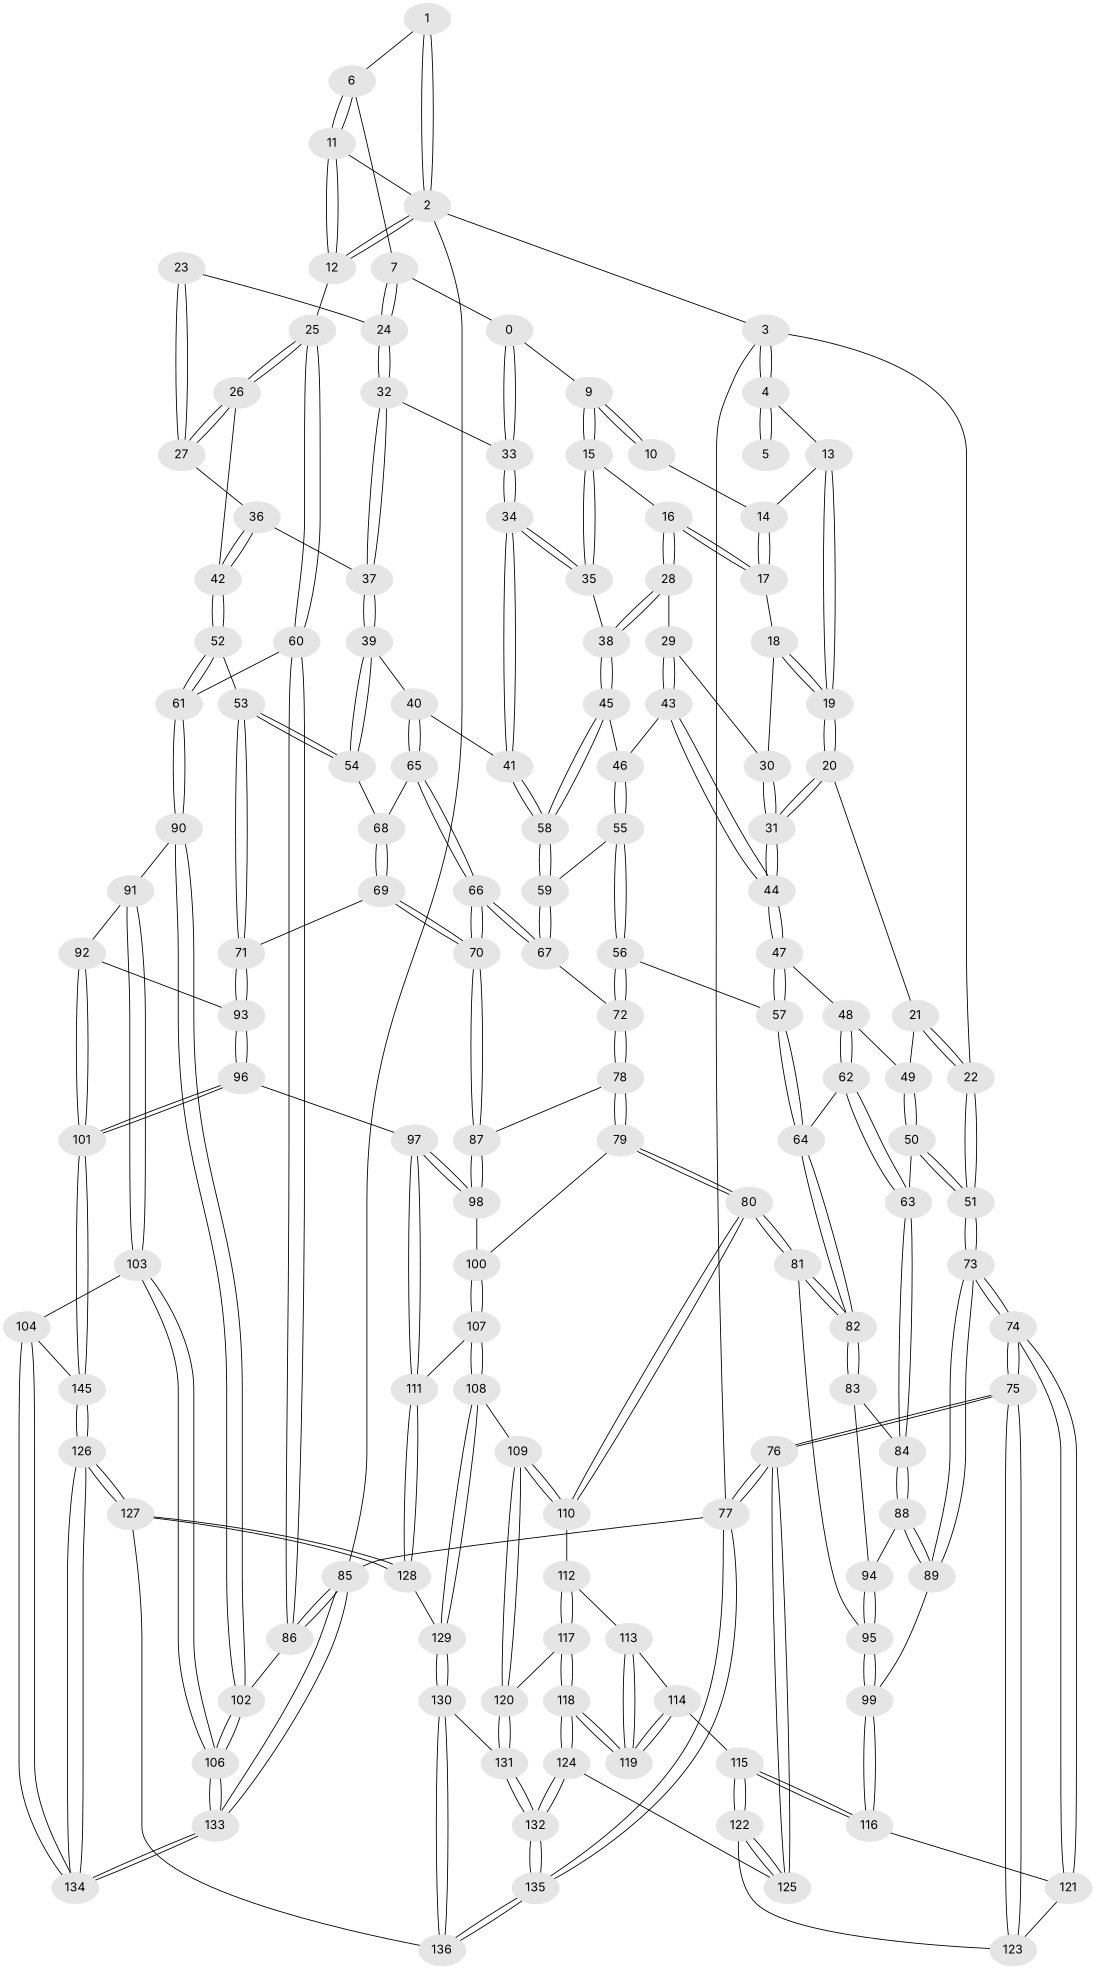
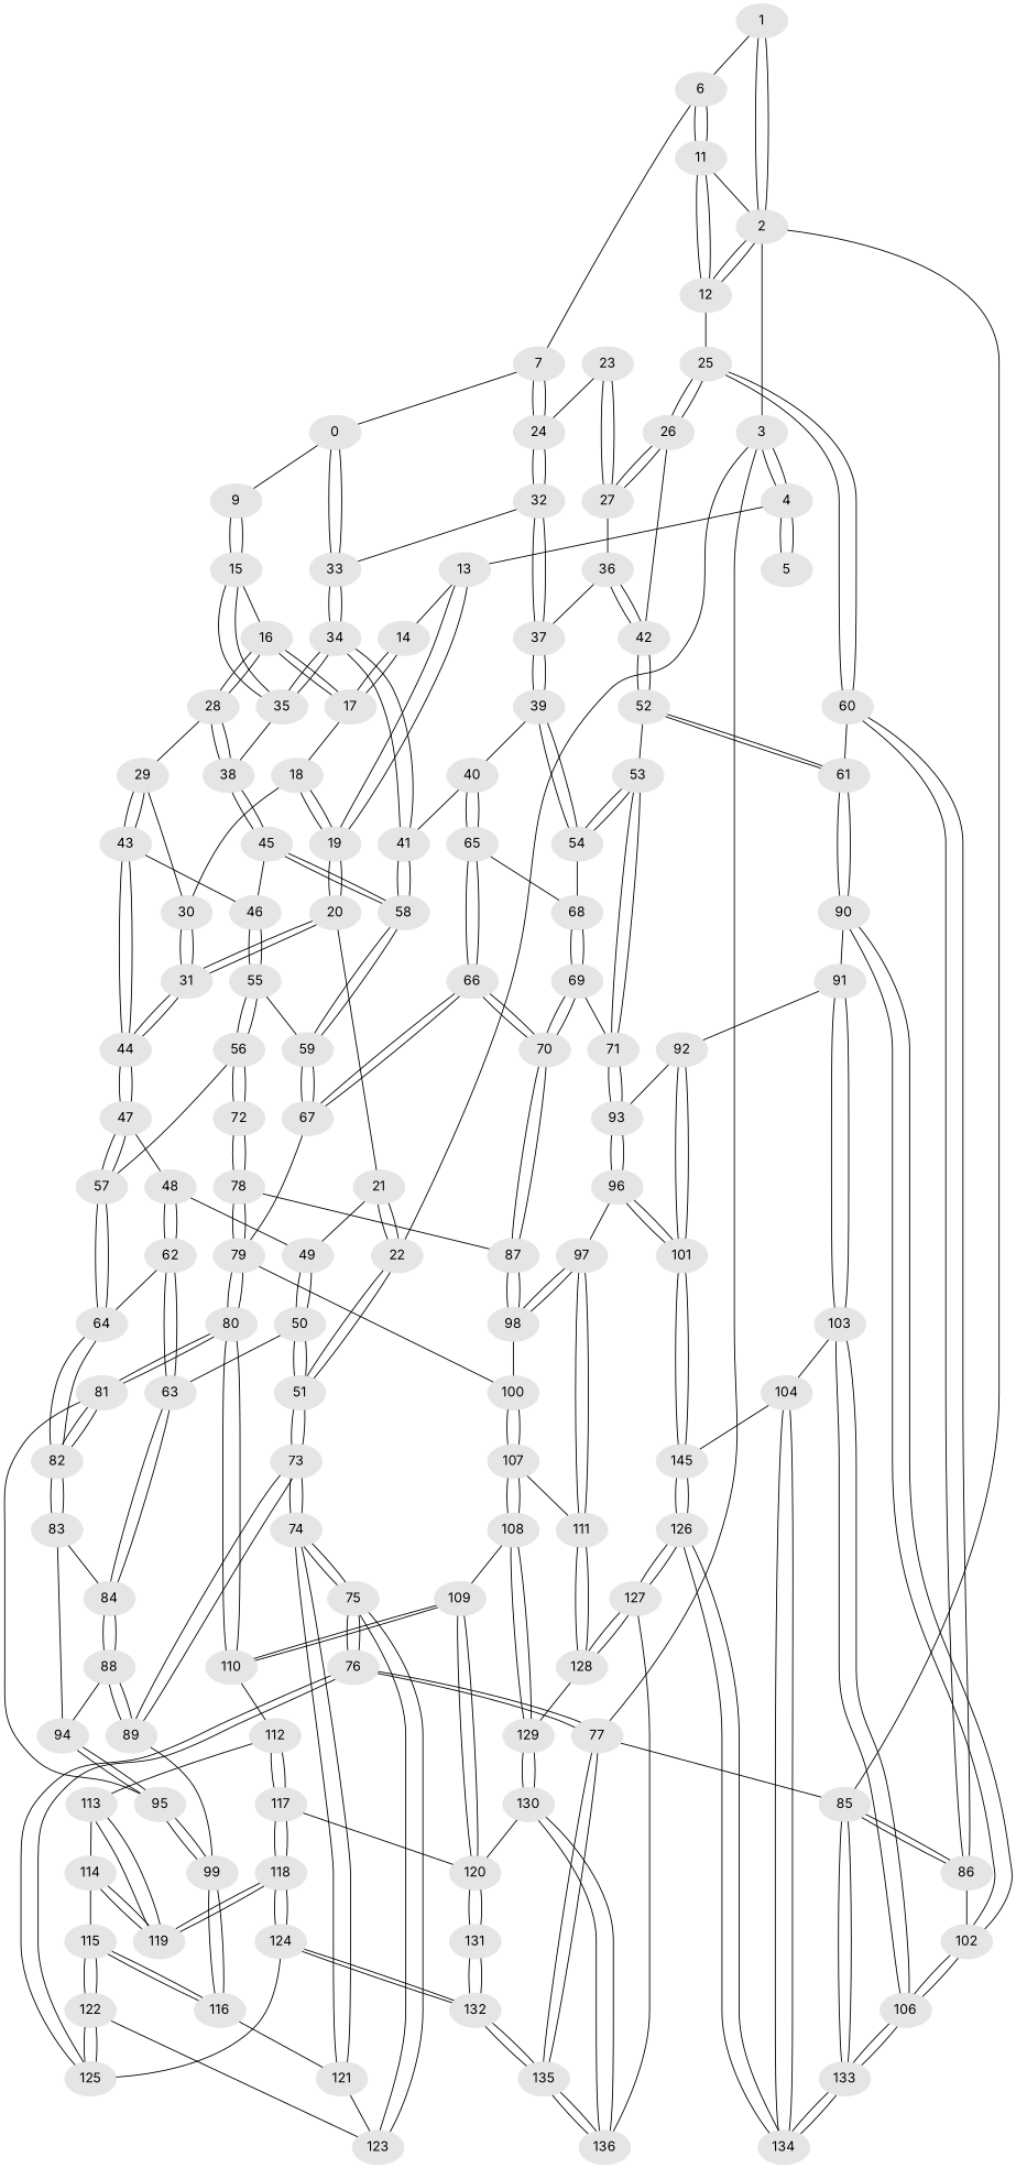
  graph {
    fontname=Inter
    node [color=gray90 fontname=Inter style=filled]
    edge [fontname=Inter]
    1
    2
    6
    3
    12
    85
    7
    11
    4
    22
    77
    25
    86
    133
    5
    13
    51
    135
    14
    19
-   10
    n22 [label=0]
    24
    9
    33
    32
    15
    34
    16
    35
    17
    23
    27
    26
    60
    20
    18
    28
    38
    29
    30
    31
    21
    49
    44
    50
    73
    36
    37
    42
    61
    52
    43
    45
    46
    47
    39
    41
    58
    40
    54
    65
    68
    66
    59
    53
    55
    48
    57
    56
    62
    64
    63
    84
    74
    89
    71
    90
    93
    69
    72
    67
    78
    82
    102
    91
    88
    83
    70
    87
    98
    96
    79
    75
    121
    99
    76
    123
    125
    136
    80
    100
    81
    110
    107
    95
    112
    94
    134
    106
    116
    92
    103
    101
    104
    n116 [label=145]
    97
    111
    128
    108
    126
    127
    109
    129
    120
    130
    131
    113
    117
    114
    119
    118
    115
    122
    124
    132
    1 -- 2
    1 -- 2
    1 -- 6
    2 -- 3
    2 -- 12
    2 -- 12
    2 -- 85
    6 -- 7
    6 -- 11
    6 -- 11
    3 -- 4
    3 -- 4
    3 -- 22
    3 -- 77
    12 -- 25
    85 -- 86
    85 -- 86
    85 -- 133
    85 -- 133
    7 -- n22
    7 -- 24
    7 -- 24
    11 -- 2
    11 -- 12
    11 -- 12
    4 -- 5
    4 -- 5
    4 -- 13
    22 -- 51
    22 -- 51
    77 -- 85
    77 -- 135
    77 -- 135
    25 -- 26
    25 -- 26
    25 -- 60
    25 -- 60
    86 -- 102
    133 -- 134
    133 -- 134
    13 -- 14
    13 -- 19
    13 -- 19
    51 -- 73
    51 -- 73
    135 -- 136
    135 -- 136
    14 -- 17
    14 -- 17
    19 -- 20
    19 -- 20
-   10 -- 14
    n22 -- 9
    n22 -- 33
    n22 -- 33
    24 -- 32
    24 -- 32
-   9 -- 10
-   9 -- 10
    9 -- 15
    9 -- 15
    33 -- 34
    33 -- 34
    32 -- 33
    32 -- 37
    32 -- 37
    15 -- 16
    15 -- 35
    15 -- 35
    34 -- 35
    34 -- 35
    34 -- 41
    34 -- 41
    16 -- 17
    16 -- 17
    16 -- 28
    16 -- 28
    35 -- 38
    17 -- 18
    23 -- 24
    23 -- 27
    23 -- 27
    27 -- 36
    26 -- 27
    26 -- 27
    26 -- 42
    60 -- 86
    60 -- 86
    60 -- 61
    20 -- 31
    20 -- 31
    20 -- 21
    18 -- 19
    18 -- 19
    18 -- 30
    28 -- 38
    28 -- 38
    28 -- 29
    38 -- 45
    38 -- 45
    29 -- 30
    29 -- 43
    29 -- 43
    30 -- 31
    30 -- 31
    31 -- 44
    31 -- 44
    21 -- 22
    21 -- 22
    21 -- 49
    49 -- 50
    49 -- 50
    44 -- 47
    44 -- 47
    50 -- 51
    50 -- 51
    50 -- 63
    73 -- 74
    73 -- 74
    73 -- 89
    73 -- 89
    36 -- 37
    36 -- 42
    36 -- 42
    37 -- 39
    37 -- 39
    42 -- 52
    42 -- 52
    61 -- 90
    61 -- 90
    52 -- 61
    52 -- 61
    52 -- 53
    43 -- 44
    43 -- 44
    43 -- 46
    45 -- 46
    45 -- 58
    45 -- 58
    46 -- 55
    46 -- 55
    47 -- 48
    47 -- 57
    47 -- 57
    39 -- 40
    39 -- 54
    39 -- 54
    41 -- 58
    41 -- 58
    58 -- 59
    58 -- 59
    40 -- 41
    40 -- 65
    40 -- 65
    54 -- 68
    65 -- 68
    65 -- 66
    65 -- 66
    68 -- 69
    68 -- 69
    66 -- 67
    66 -- 67
    66 -- 70
    66 -- 70
    59 -- 67
    59 -- 67
    53 -- 54
    53 -- 54
    53 -- 71
    53 -- 71
    55 -- 59
    55 -- 56
    55 -- 56
    48 -- 49
    48 -- 62
    48 -- 62
    57 -- 64
    57 -- 64
    56 -- 57
    56 -- 72
    56 -- 72
    62 -- 64
    62 -- 63
    62 -- 63
    64 -- 82
    64 -- 82
    63 -- 84
    63 -- 84
    84 -- 88
    84 -- 88
    74 -- 75
    74 -- 75
    74 -- 121
    74 -- 121
    89 -- 99
    71 -- 93
    71 -- 93
    90 -- 102
    90 -- 102
    90 -- 91
    93 -- 96
    93 -- 96
    69 -- 71
    69 -- 70
    69 -- 70
    72 -- 78
    72 -- 78
-   67 -- 72
+   67 -- 79
    78 -- 87
    78 -- 79
    78 -- 79
    82 -- 83
    82 -- 83
    102 -- 106
    102 -- 106
    91 -- 92
    91 -- 103
    91 -- 103
    88 -- 89
    88 -- 89
    88 -- 94
    83 -- 84
    83 -- 94
    70 -- 87
    70 -- 87
    87 -- 98
    87 -- 98
    98 -- 100
    96 -- 101
    96 -- 101
    96 -- 97
    79 -- 80
    79 -- 80
    79 -- 100
    75 -- 76
    75 -- 76
    75 -- 123
    75 -- 123
    121 -- 123
    99 -- 116
    99 -- 116
    76 -- 77
    76 -- 77
    76 -- 125
    76 -- 125
    80 -- 81
    80 -- 81
    80 -- 110
    80 -- 110
    100 -- 107
    100 -- 107
    81 -- 82
    81 -- 82
    81 -- 95
    110 -- 112
    107 -- 111
    107 -- 108
    107 -- 108
    95 -- 99
    95 -- 99
    112 -- 113
    112 -- 117
    112 -- 117
    94 -- 95
    94 -- 95
    106 -- 133
    106 -- 133
    116 -- 121
    92 -- 93
    92 -- 101
    92 -- 101
    103 -- 106
    103 -- 106
    103 -- 104
    101 -- n116
    101 -- n116
    104 -- 134
    104 -- 134
    104 -- n116
    n116 -- 126
    n116 -- 126
    97 -- 98
    97 -- 98
    97 -- 111
    97 -- 111
    111 -- 128
    111 -- 128
    128 -- 129
    108 -- 109
    108 -- 129
    108 -- 129
    126 -- 134
    126 -- 134
    126 -- 127
    126 -- 127
    127 -- 136
    127 -- 128
    127 -- 128
    109 -- 110
    109 -- 110
    109 -- 120
    109 -- 120
    129 -- 130
    129 -- 130
    120 -- 131
    120 -- 131
    130 -- 136
    130 -- 136
-   130 -- 131
+   130 -- 120
    131 -- 132
    131 -- 132
    113 -- 114
    113 -- 119
    113 -- 119
    117 -- 120
    117 -- 118
    117 -- 118
    114 -- 119
    114 -- 119
    114 -- 115
    118 -- 119
    118 -- 119
    118 -- 124
    118 -- 124
    115 -- 116
    115 -- 116
    115 -- 122
    115 -- 122
    122 -- 123
    122 -- 125
    122 -- 125
    124 -- 125
    124 -- 132
    124 -- 132
    132 -- 135
    132 -- 135
  }
